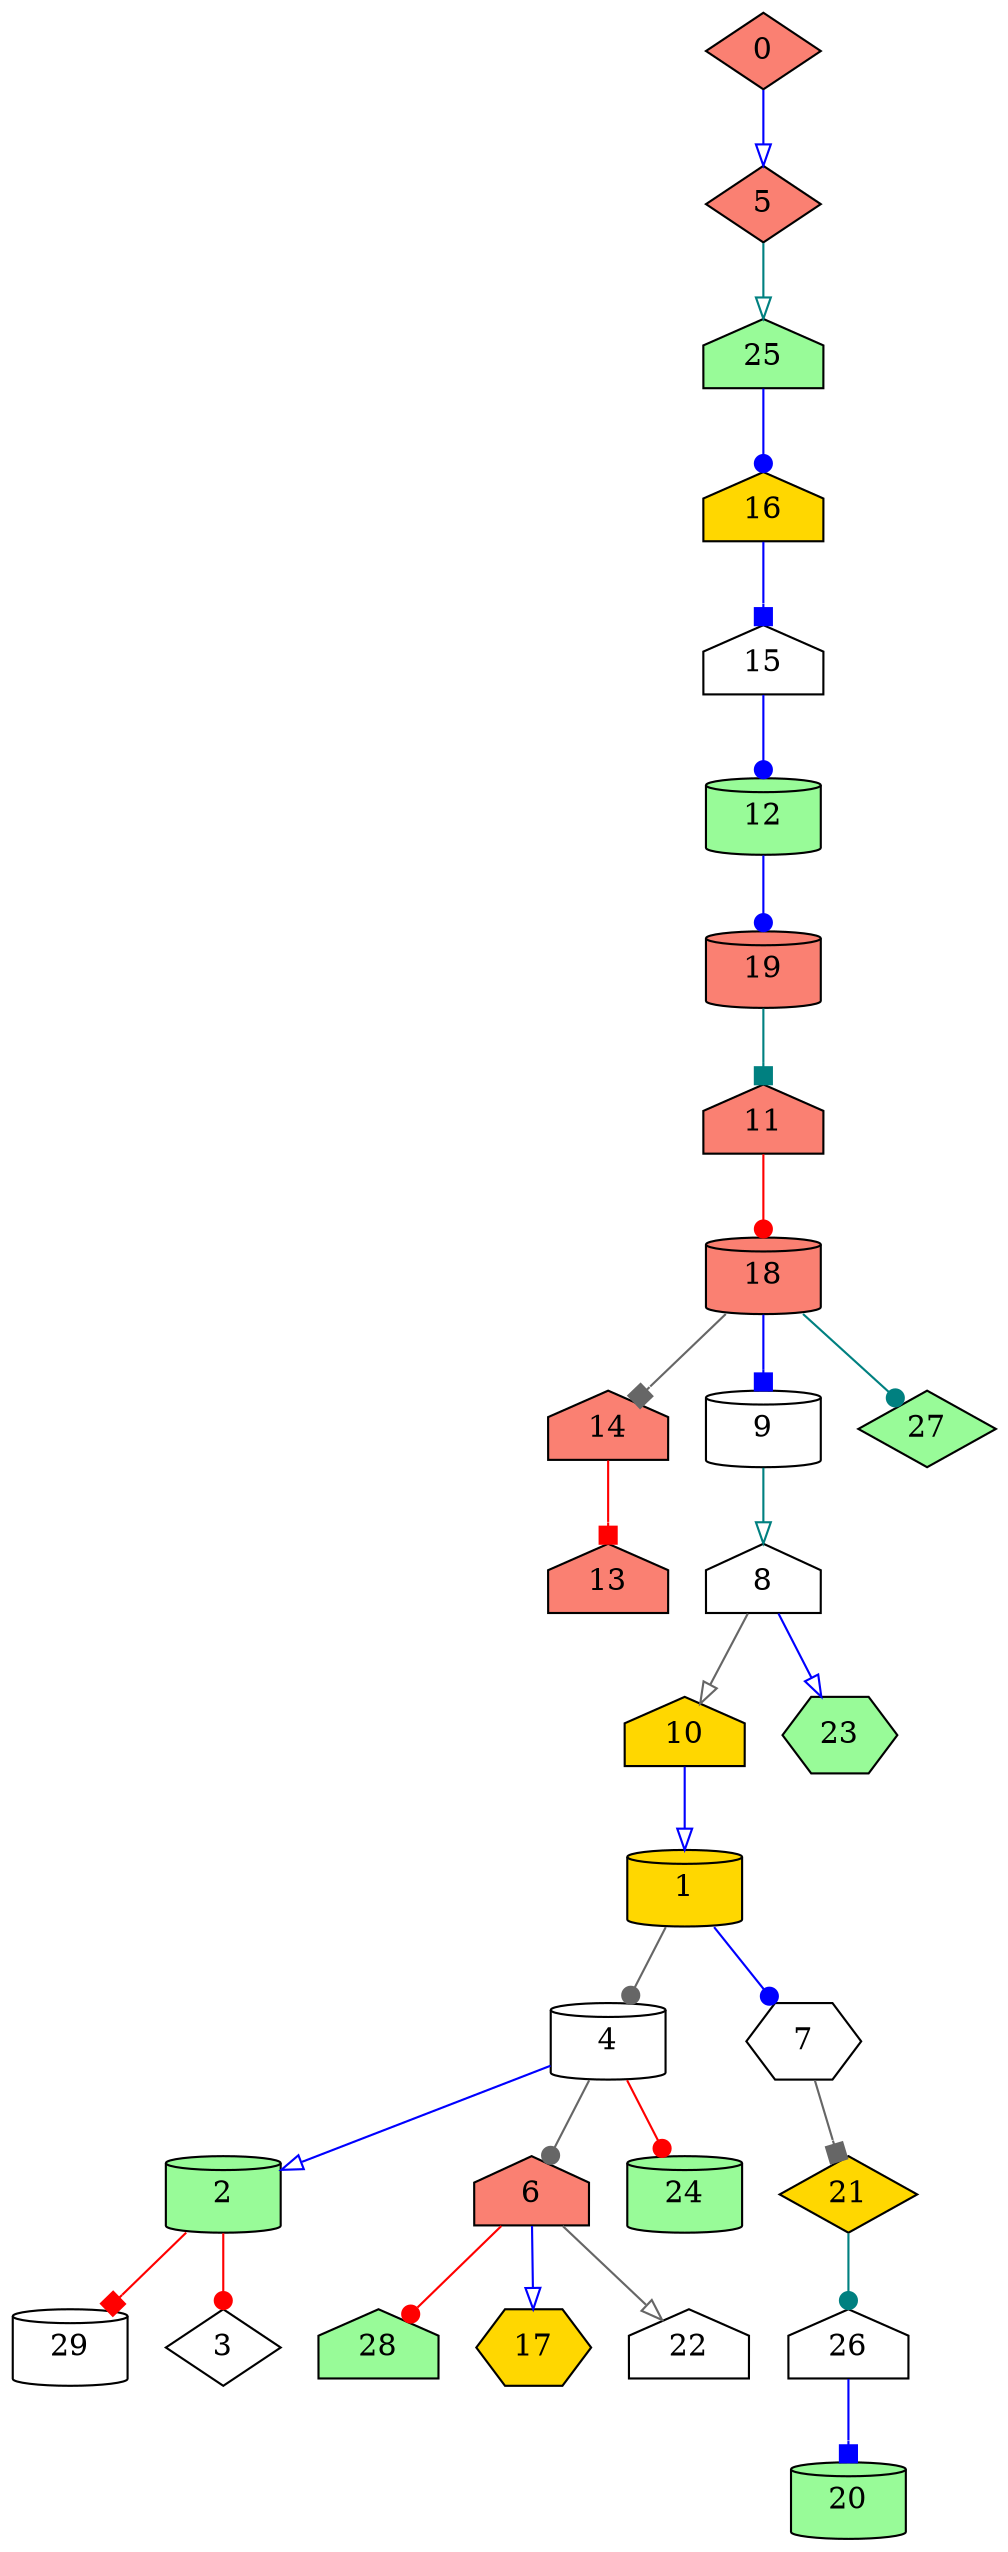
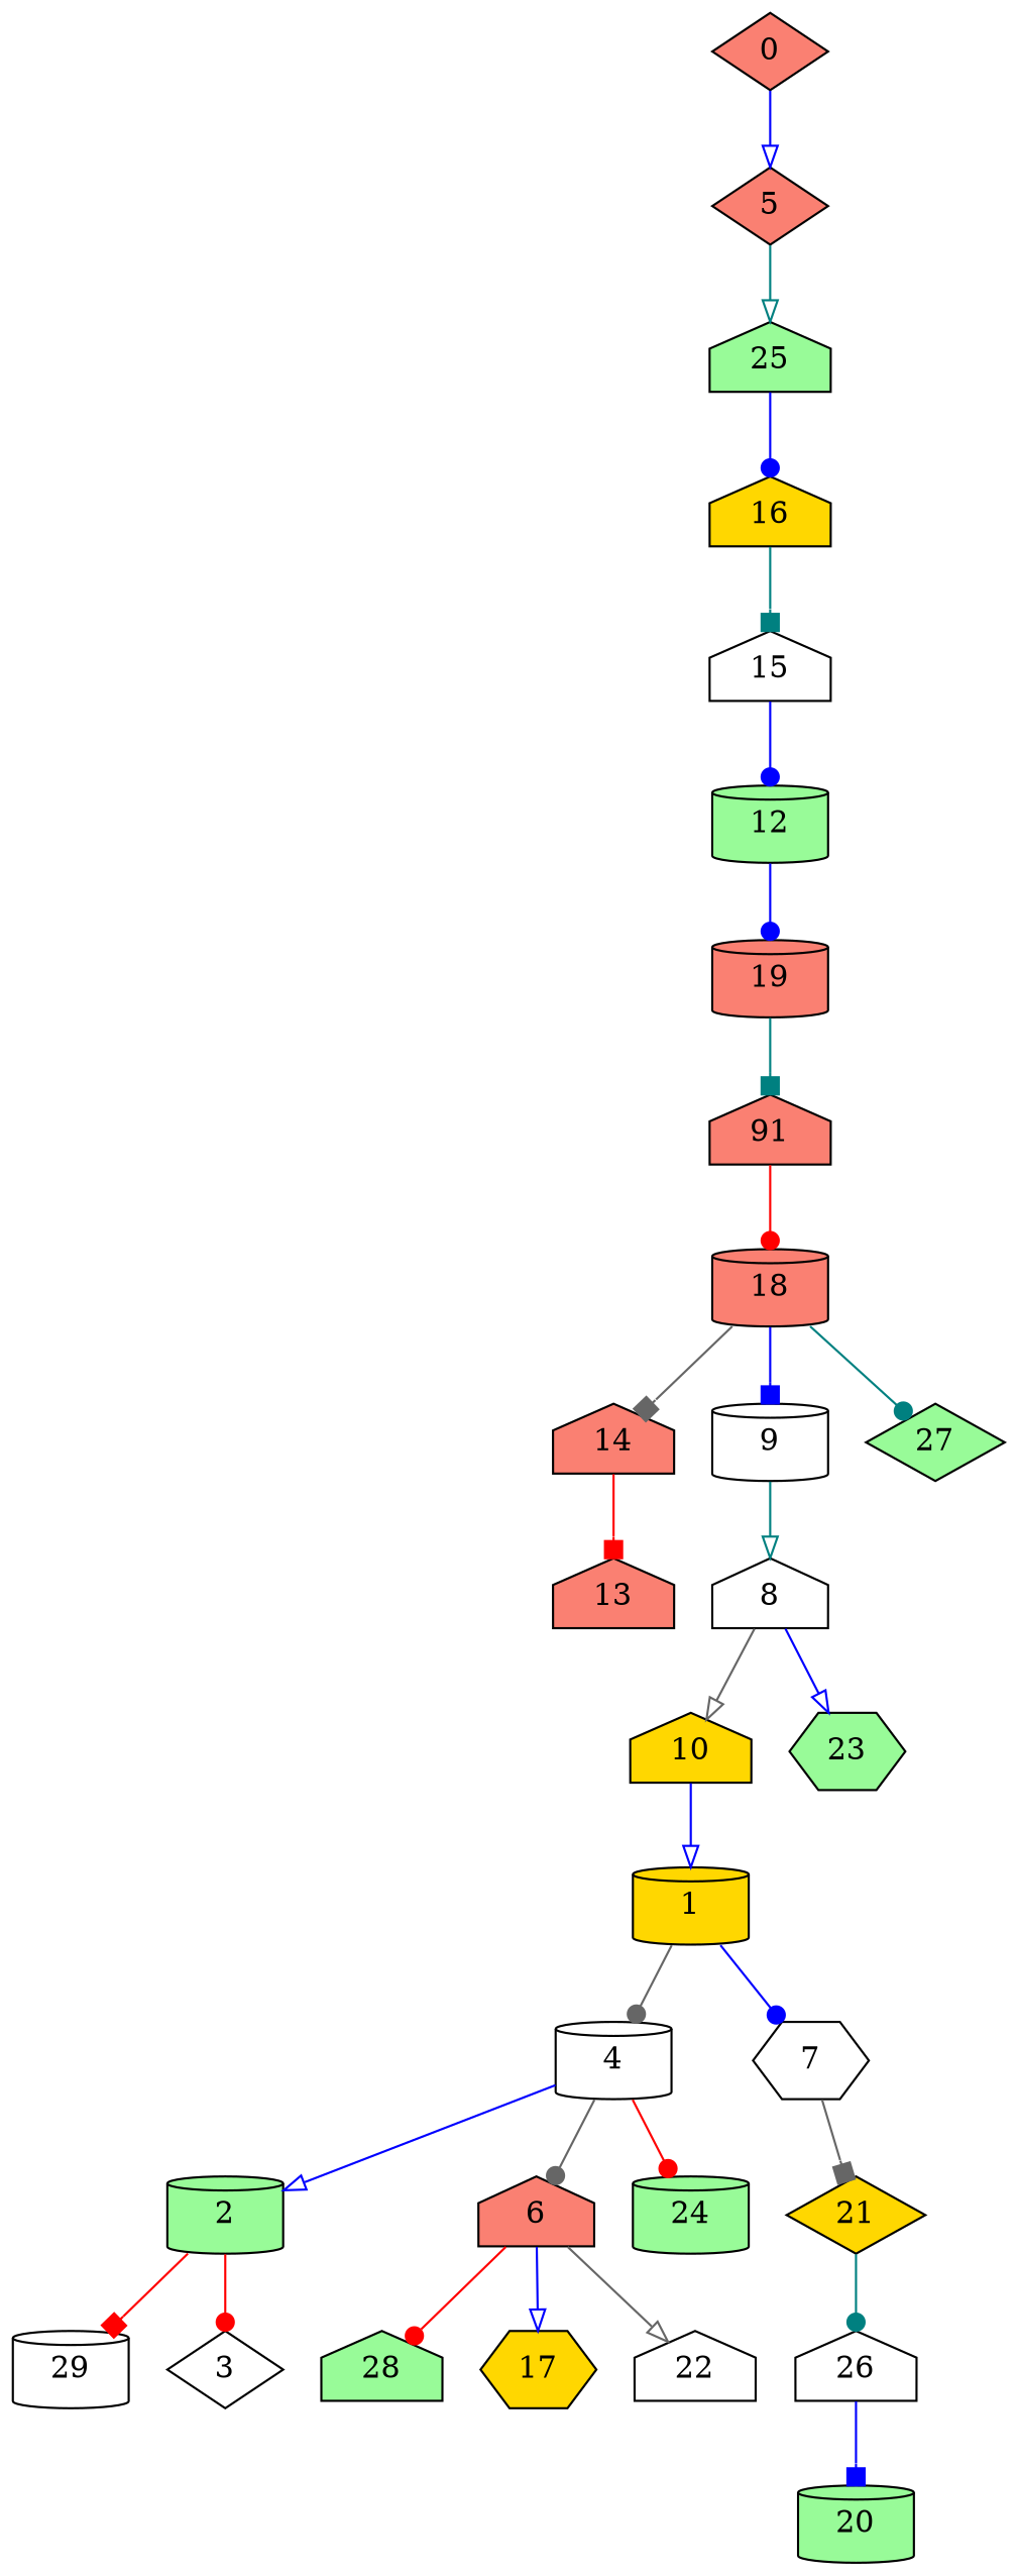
  digraph {
    node [fillcolor=white shape=house style=filled]
    edge [arrowhead=dot color=blue]
    n1 [fillcolor=salmon label=0 shape=diamond]
    n2 [fillcolor=salmon label=5 shape=diamond]
    n3 [fillcolor=palegreen label=25]
    n4 [fillcolor=gold label=16]
    n5 [label=15]
    n6 [fillcolor=palegreen label=12 shape=cylinder]
    n7 [fillcolor=salmon label=19 shape=cylinder]
-   n8 [fillcolor=salmon label=11]
+   n8 [fillcolor=salmon label=91]
    n9 [fillcolor=salmon label=18 shape=cylinder]
    n10 [fillcolor=salmon label=14]
    n11 [label=9 shape=cylinder]
    n12 [fillcolor=palegreen label=27 shape=diamond]
    n13 [fillcolor=salmon label=13]
    n14 [label=8]
    n15 [fillcolor=gold label=10]
    n16 [fillcolor=palegreen label=23 shape=hexagon]
    n17 [fillcolor=gold label=1 shape=cylinder]
    n18 [label=4 shape=cylinder]
    n19 [label=7 shape=hexagon]
    n20 [fillcolor=palegreen label=2 shape=cylinder]
    n21 [fillcolor=salmon label=6]
    n22 [fillcolor=palegreen label=24 shape=cylinder]
    n23 [fillcolor=gold label=21 shape=diamond]
    n24 [label=29 shape=cylinder]
    n25 [label=3 shape=diamond]
    n26 [fillcolor=palegreen label=28]
    n27 [fillcolor=gold label=17 shape=hexagon]
    n28 [label=22]
    n29 [label=26]
    n30 [fillcolor=palegreen label=20 shape=cylinder]
    n1 -> n2 [arrowhead=onormal]
    n2 -> n3 [arrowhead=onormal color=teal]
    n3 -> n4
-   n4 -> n5 [arrowhead=box]
+   n4 -> n5 [arrowhead=box color=teal]
    n5 -> n6
    n6 -> n7
    n7 -> n8 [arrowhead=box color=teal]
    n8 -> n9 [color=red]
    n9 -> n10 [arrowhead=box color=gray40]
    n9 -> n11 [arrowhead=box]
    n9 -> n12 [color=teal]
    n10 -> n13 [arrowhead=box color=red]
    n11 -> n14 [arrowhead=onormal color=teal]
    n14 -> n15 [arrowhead=onormal color=gray40]
    n14 -> n16 [arrowhead=onormal]
    n15 -> n17 [arrowhead=onormal]
    n17 -> n18 [color=gray40]
    n17 -> n19
    n18 -> n20 [arrowhead=onormal]
    n18 -> n21 [color=gray40]
    n18 -> n22 [color=red]
    n19 -> n23 [arrowhead=box color=gray40]
    n20 -> n24 [arrowhead=box color=red]
    n20 -> n25 [color=red]
    n21 -> n26 [color=red]
    n21 -> n27 [arrowhead=onormal]
    n21 -> n28 [arrowhead=onormal color=gray40]
    n23 -> n29 [color=teal]
    n29 -> n30 [arrowhead=box]
  }
